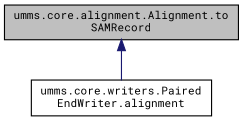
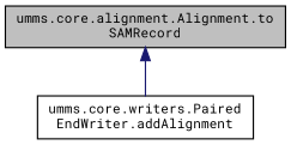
  digraph {
    rankdir=TB
    fontname="Roboto Mono"
    node [color=black fontname="Roboto Mono" fontsize=10 shape=record style=filled]
    n1 [fillcolor=grey75 fontcolor=black height=0.2 label="umms.core.alignment.Alignment.to\lSAMRecord" width=0.4]
-   n2 [fillcolor=white height=0.2 label="umms.core.writers.Paired\lEndWriter.alignment" width=0.4]
+   n2 [fillcolor=white height=0.2 label="umms.core.writers.Paired\lEndWriter.addAlignment" width=0.4]
    n1 -> n2 [color=midnightblue dir=back fontname="Roboto Mono" fontsize=10 labelfontname=Helvetica labelfontsize=10 style=solid]
  }
